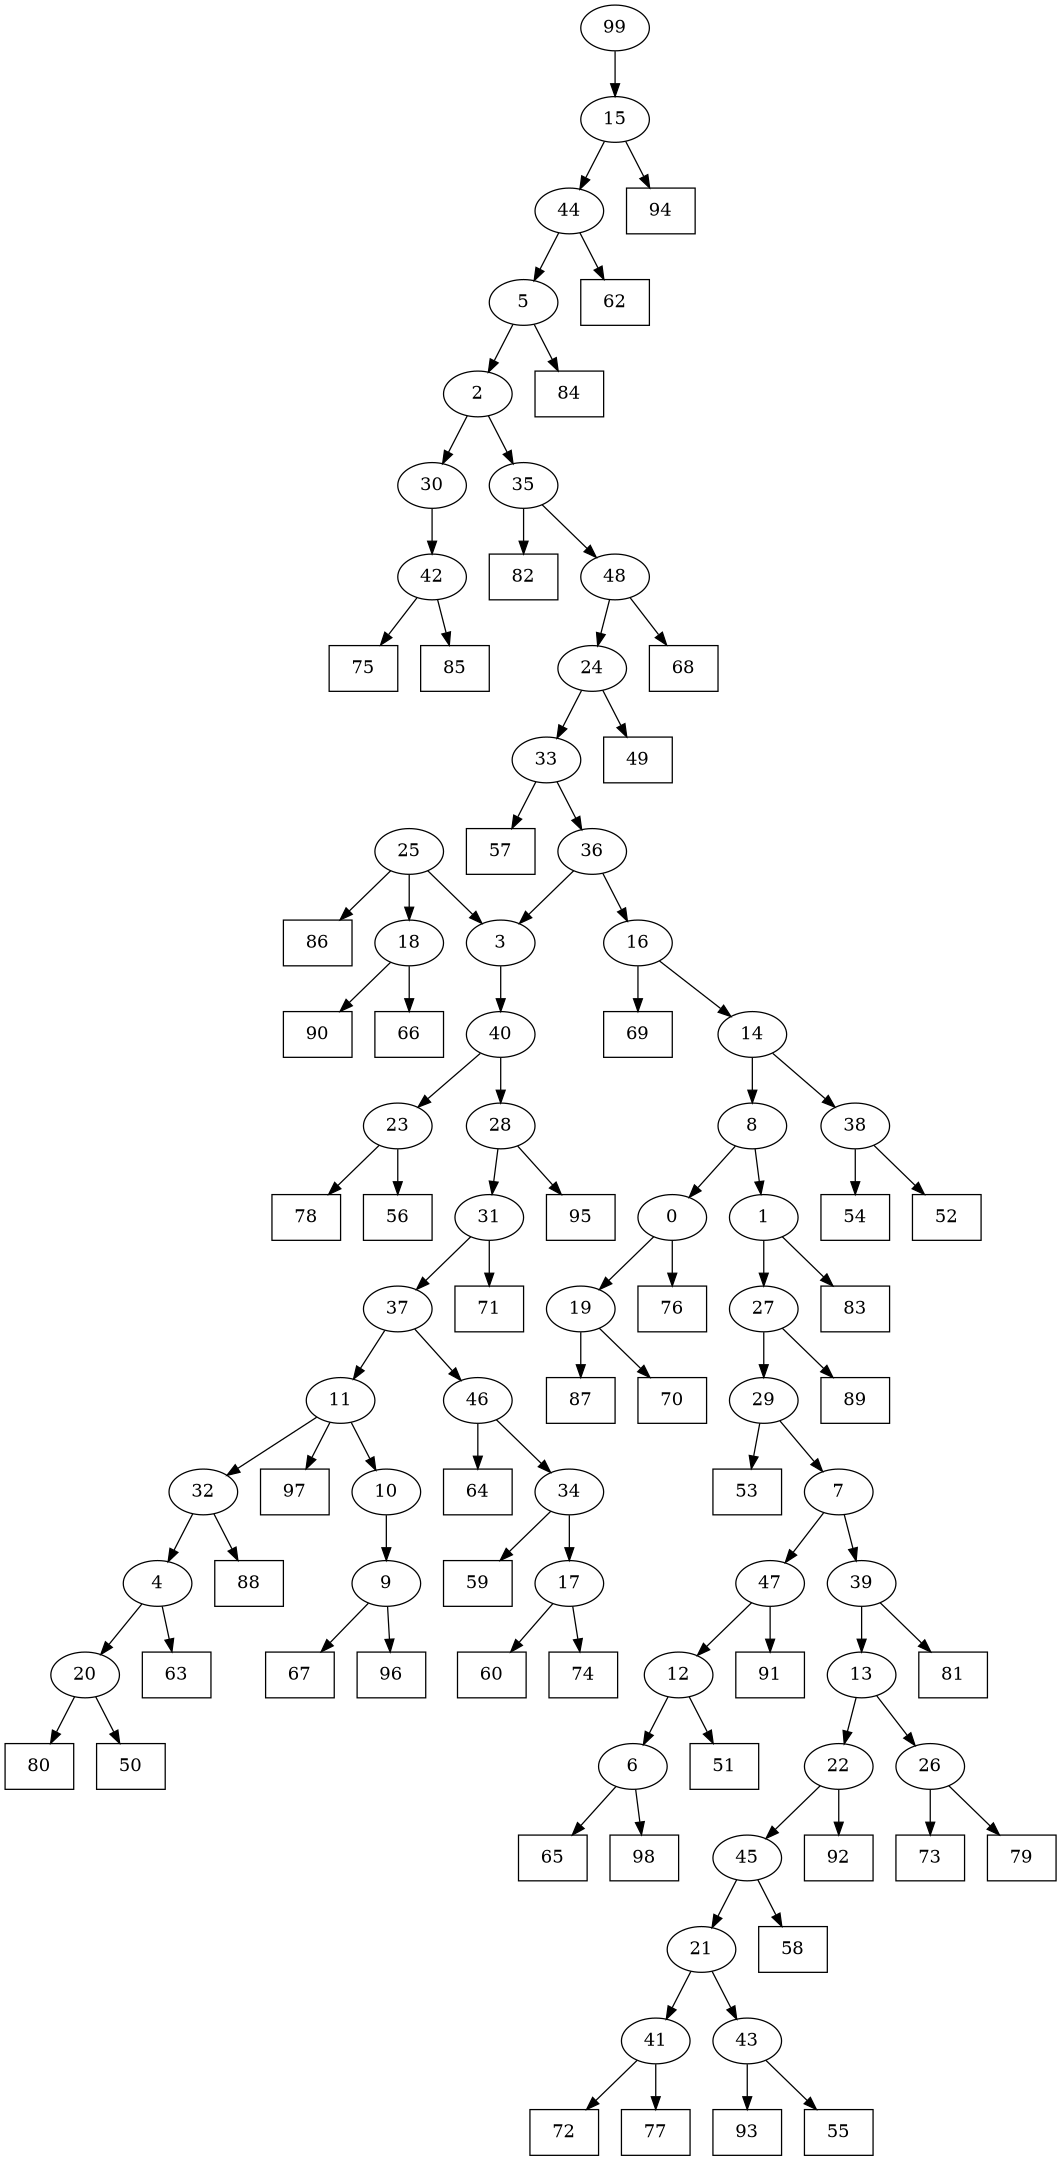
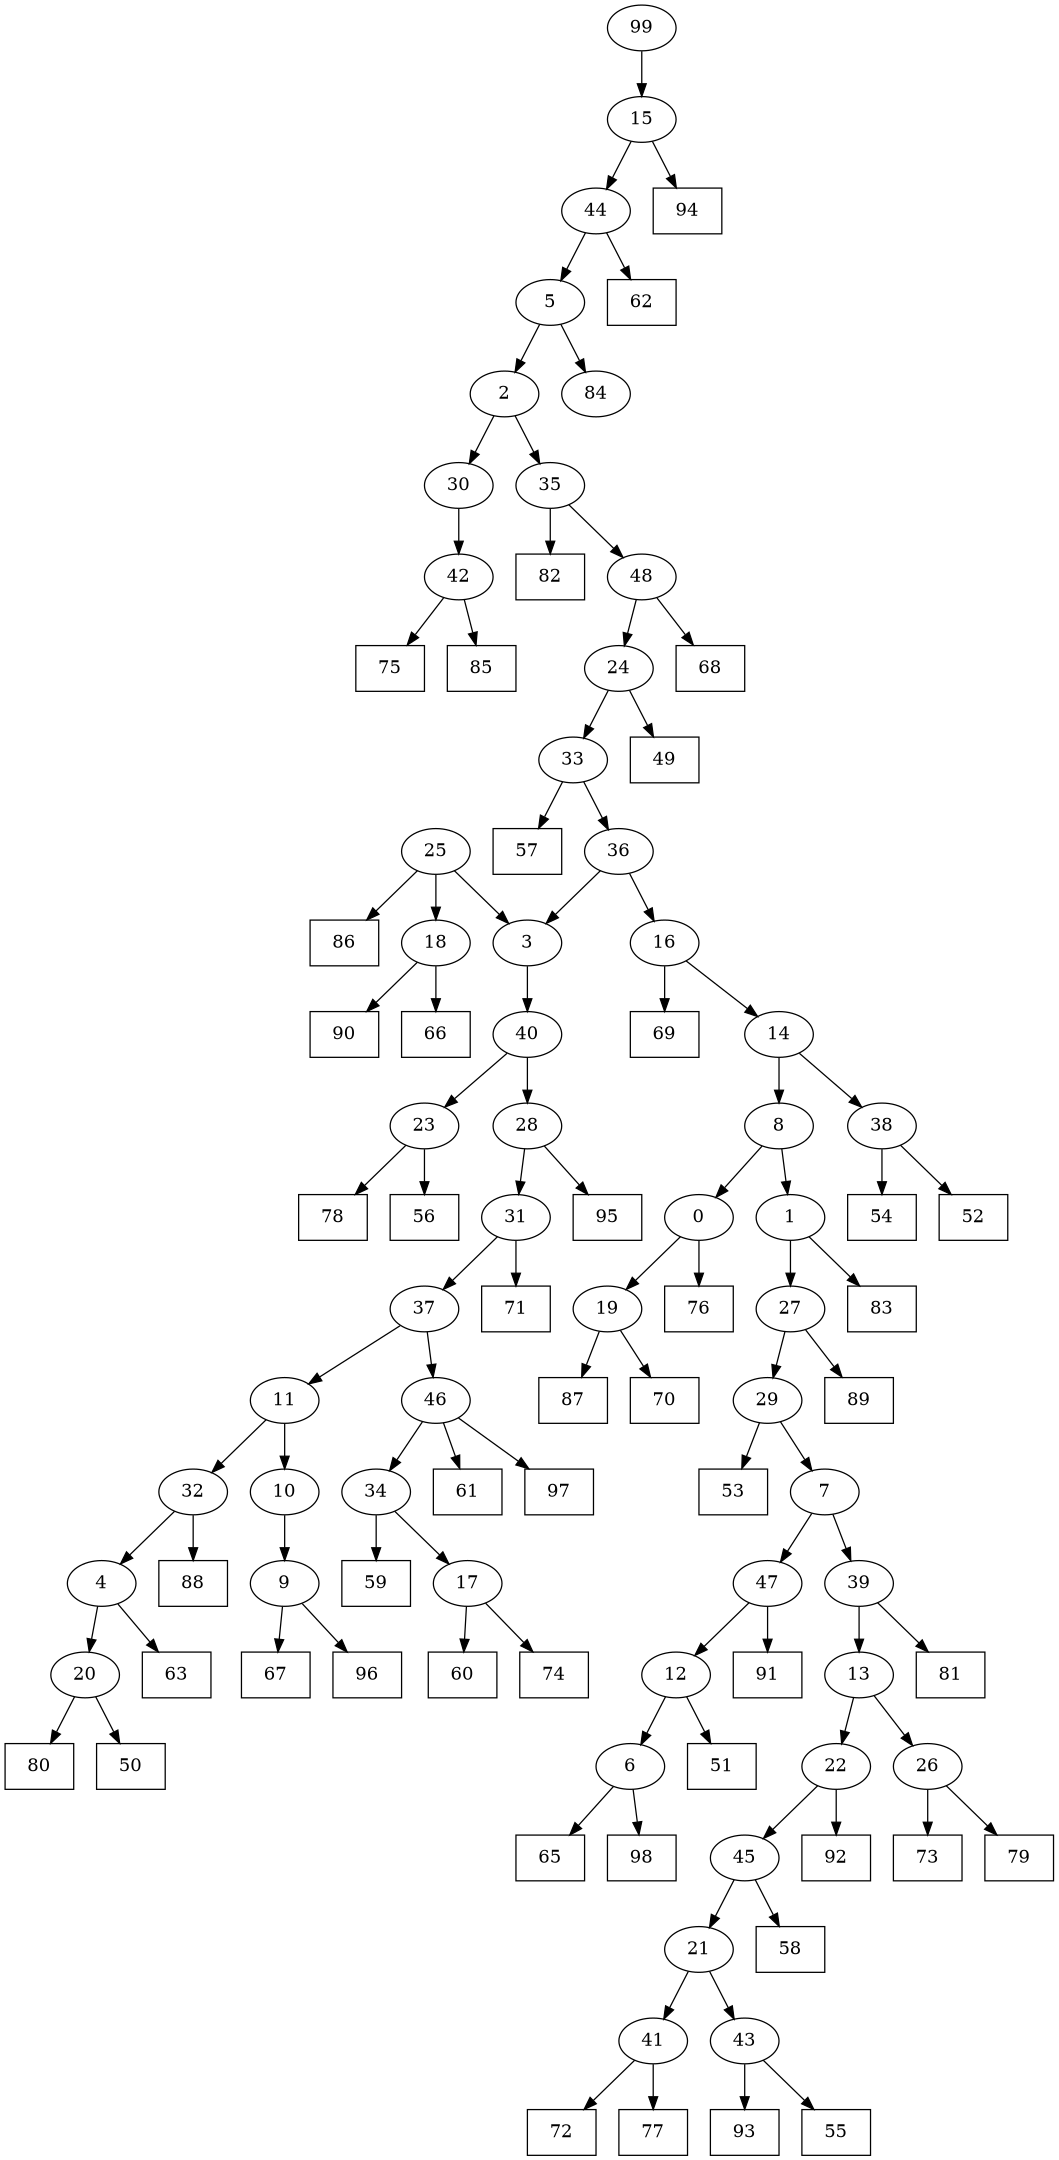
  digraph {
    n1 [label=0]
    n2 [label=19]
    n3 [label=76 shape=box]
    n4 [label=87 shape=box]
    n5 [label=70 shape=box]
    n6 [label=1]
    n7 [label=27]
    n8 [label=83 shape=box]
    n9 [label=29]
    n10 [label=89 shape=box]
    n11 [label=2]
    n12 [label=30]
    n13 [label=35]
    n14 [label=42]
    n15 [label=48]
    n16 [label=82 shape=box]
    n17 [label=3]
    n18 [label=40]
    n19 [label=25]
    n20 [label=18]
    n21 [label=86 shape=box]
    n22 [label=23]
    n23 [label=28]
    n24 [label=4]
    n25 [label=20]
    n26 [label=63 shape=box]
    n27 [label=80 shape=box]
    n28 [label=50 shape=box]
    n29 [label=5]
-   n30 [label=84 shape=box]
+   n30 [label=84 shape=ellipse]
    n31 [label=6]
    n32 [label=65 shape=box]
    n33 [label=98 shape=box]
    n34 [label=7]
    n35 [label=39]
    n36 [label=47]
    n37 [label=13]
    n38 [label=81 shape=box]
    n39 [label=12]
    n40 [label=91 shape=box]
    n41 [label=8]
    n42 [label=9]
    n43 [label=67 shape=box]
    n44 [label=96 shape=box]
    n45 [label=10]
    n46 [label=32]
    n47 [label=88 shape=box]
    n48 [label=11]
    n49 [label=97 shape=box]
    n50 [label=51 shape=box]
    n51 [label=22]
    n52 [label=26]
    n53 [label=45]
    n54 [label=92 shape=box]
    n55 [label=73 shape=box]
    n56 [label=79 shape=box]
    n57 [label=14]
    n58 [label=38]
    n59 [label=54 shape=box]
    n60 [label=52 shape=box]
    n61 [label=15]
    n62 [label=44]
    n63 [label=94 shape=box]
    n64 [label=62 shape=box]
    n65 [label=16]
    n66 [label=69 shape=box]
    n67 [label=17]
    n68 [label=60 shape=box]
    n69 [label=74 shape=box]
    n70 [label=90 shape=box]
    n71 [label=66 shape=box]
    n72 [label=21]
    n73 [label=41]
    n74 [label=43]
    n75 [label=72 shape=box]
    n76 [label=77 shape=box]
    n77 [label=93 shape=box]
    n78 [label=55 shape=box]
    n79 [label=58 shape=box]
    n80 [label=78 shape=box]
    n81 [label=56 shape=box]
    n82 [label=24]
    n83 [label=33]
    n84 [label=49 shape=box]
    n85 [label=36]
    n86 [label=57 shape=box]
    n87 [label=53 shape=box]
    n88 [label=31]
    n89 [label=95 shape=box]
    n90 [label=37]
    n91 [label=71 shape=box]
    n92 [label=75 shape=box]
    n93 [label=85 shape=box]
    n94 [label=46]
    n95 [label=34]
    n96 [label=59 shape=box]
    n97 [label=68 shape=box]
-   n98 [label=64 shape=box]
+   n98 [label=61 shape=box]
    n99 [label=99]
    n1 -> n2
    n1 -> n3
    n2 -> n4
    n2 -> n5
    n6 -> n7
    n6 -> n8
    n7 -> n9
    n7 -> n10
    n9 -> n34
    n9 -> n87
    n11 -> n12
    n11 -> n13
    n12 -> n14
    n13 -> n15
    n13 -> n16
    n14 -> n92
    n14 -> n93
    n15 -> n82
    n15 -> n97
    n17 -> n18
    n18 -> n22
    n18 -> n23
    n19 -> n17
    n19 -> n20
    n19 -> n21
    n20 -> n70
    n20 -> n71
    n22 -> n80
    n22 -> n81
    n23 -> n88
    n23 -> n89
    n24 -> n25
    n24 -> n26
    n25 -> n27
    n25 -> n28
    n29 -> n11
    n29 -> n30
    n31 -> n32
    n31 -> n33
    n34 -> n35
    n34 -> n36
    n35 -> n37
    n35 -> n38
    n36 -> n39
    n36 -> n40
    n37 -> n51
    n37 -> n52
    n39 -> n31
    n39 -> n50
    n41 -> n1
    n41 -> n6
    n42 -> n43
    n42 -> n44
    n45 -> n42
    n46 -> n24
    n46 -> n47
    n48 -> n45
    n48 -> n46
-   n48 -> n49
+   n94 -> n49
    n51 -> n53
    n51 -> n54
    n52 -> n55
    n52 -> n56
    n53 -> n72
    n53 -> n79
    n57 -> n41
    n57 -> n58
    n58 -> n59
    n58 -> n60
    n61 -> n62
    n61 -> n63
    n62 -> n29
    n62 -> n64
    n65 -> n57
    n65 -> n66
    n67 -> n68
    n67 -> n69
    n72 -> n73
    n72 -> n74
    n73 -> n75
    n73 -> n76
    n74 -> n77
    n74 -> n78
    n82 -> n83
    n82 -> n84
    n83 -> n85
    n83 -> n86
    n85 -> n17
    n85 -> n65
    n88 -> n90
    n88 -> n91
    n90 -> n48
    n90 -> n94
    n94 -> n95
    n94 -> n98
    n95 -> n67
    n95 -> n96
    n99 -> n61
  }
